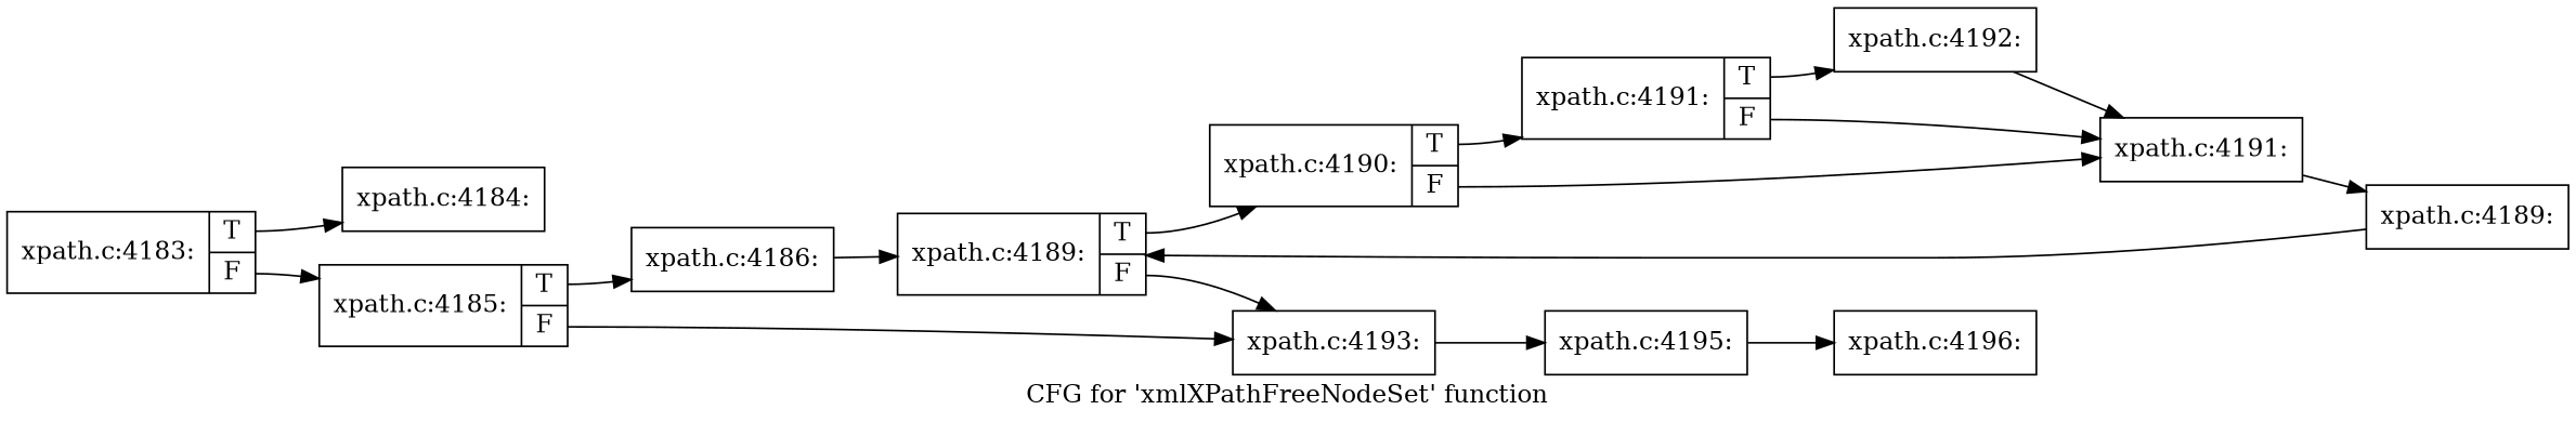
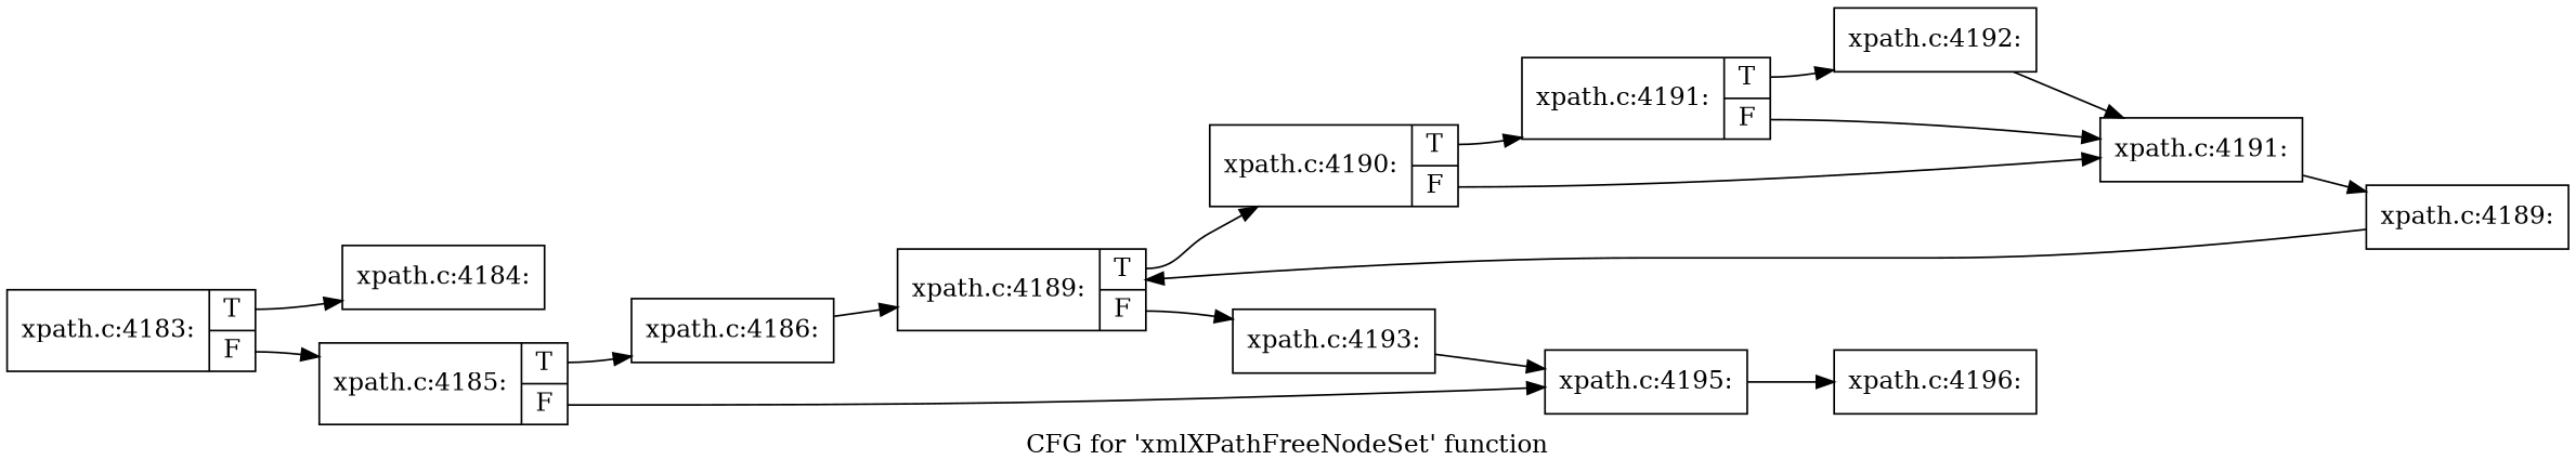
  digraph {
    label="CFG for 'xmlXPathFreeNodeSet' function"
    rankdir=LR
    node [shape=record]
    n1 [label="{xpath.c:4183:|{<s0>T|<s1>F}}"]
    n2 [label="{xpath.c:4184:}"]
    n3 [label="{xpath.c:4185:|{<s0>T|<s1>F}}"]
    n4 [label="{xpath.c:4186:}"]
    n5 [label="{xpath.c:4195:}"]
    n6 [label="{xpath.c:4196:}"]
    n7 [label="{xpath.c:4189:|{<s0>T|<s1>F}}"]
    n8 [label="{xpath.c:4190:|{<s0>T|<s1>F}}"]
    n9 [label="{xpath.c:4193:}"]
    n10 [label="{xpath.c:4191:|{<s0>T|<s1>F}}"]
    n11 [label="{xpath.c:4191:}"]
    n12 [label="{xpath.c:4192:}"]
    n13 [label="{xpath.c:4189:}"]
    n1 -> n2 [tailport=s0]
    n1 -> n3 [tailport=s1]
    n3 -> n4 [tailport=s0]
-   n3 -> n9 [tailport=s1]
+   n3 -> n5 [tailport=s1]
    n4 -> n7
    n5 -> n6
    n7 -> n8 [tailport=s0]
    n7 -> n9 [tailport=s1]
    n8 -> n10 [tailport=s0]
    n8 -> n11 [tailport=s1]
    n9 -> n5
    n10 -> n11 [tailport=s1]
    n10 -> n12 [tailport=s0]
    n11 -> n13
    n12 -> n11
    n13 -> n7
  }
